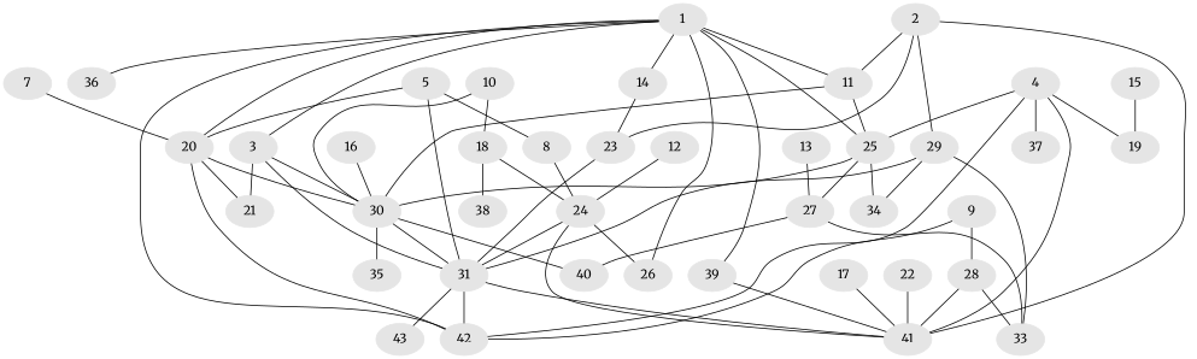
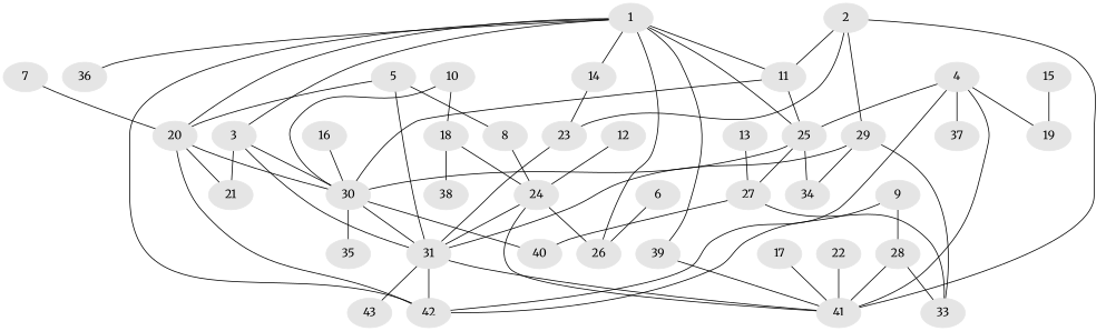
  graph {
    fontname=Merriweather
    node [color=gray90 fontname=Merriweather style=filled]
    edge [fontname=Merriweather weight=1.0]
    1
    3
    11
    14
    20
    25
    26
    36
    39
    42
    21
    30
    31
    23
    27
    34
    41
    2
    29
    33
    40
    35
    43
    4
    19
    37
    5
    8
    24
+   6
    7
    9
    28
    10
    18
    38
    12
    13
    15
    16
    17
    22
    1 -- 3
    1 -- 11
    1 -- 14
    1 -- 20
    1 -- 25 [weight=2.0]
    1 -- 26
    1 -- 36
    1 -- 39
    1 -- 42
    3 -- 21
    3 -- 30
    3 -- 31
    11 -- 25
    11 -- 30
    14 -- 23
    20 -- 42
    20 -- 21
    20 -- 30
    25 -- 30
    25 -- 27
    25 -- 34
    39 -- 41
    30 -- 31
    30 -- 40
    30 -- 35 [weight=2.0]
    31 -- 42 [weight=2.0]
    31 -- 41
    31 -- 43
    23 -- 31
    27 -- 33
    27 -- 40
    2 -- 11
    2 -- 23
    2 -- 41
    2 -- 29
    29 -- 31
    29 -- 34
    29 -- 33
    4 -- 25
    4 -- 42
    4 -- 41
    4 -- 19
    4 -- 37
    5 -- 20
    5 -- 31 [weight=2.0]
    5 -- 8
    8 -- 24
    24 -- 26
    24 -- 31
    24 -- 41
+   6 -- 26
    7 -- 20
    9 -- 42
    9 -- 28 [weight=2.0]
    28 -- 41 [weight=2.0]
    28 -- 33
    10 -- 30
    10 -- 18
    18 -- 24
    18 -- 38
    12 -- 24
    13 -- 27
    15 -- 19
    16 -- 30
    17 -- 41
    22 -- 41
  }
